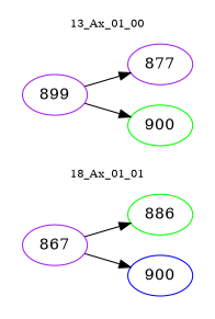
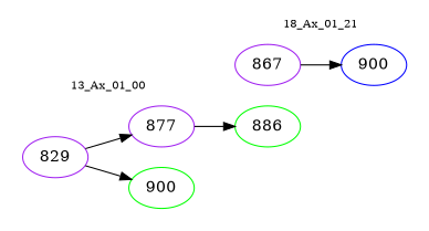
  digraph {
    rankdir=LR
    node [color=purple]
    edge [color=black]
    n1 [label=867]
    n2 [color=blue label=900]
    n3 [color=green label=886]
-   n4 [label=899]
+   n4 [label=829]
    n5 [color=green label=900]
    n6 [label=877]
    subgraph cluster_1 {
      color=white
      fontsize=10
-     label="18_Ax_01_01"
+     label="18_Ax_01_21"
      n1
      n2
      n3
    }
    subgraph cluster_2 {
      color=white
      fontsize=10
      label="13_Ax_01_00"
      n4
      n5
      n6
    }
    n1 -> n2
-   n1 -> n3
+   n6 -> n3
    n4 -> n5
    n4 -> n6
  }
